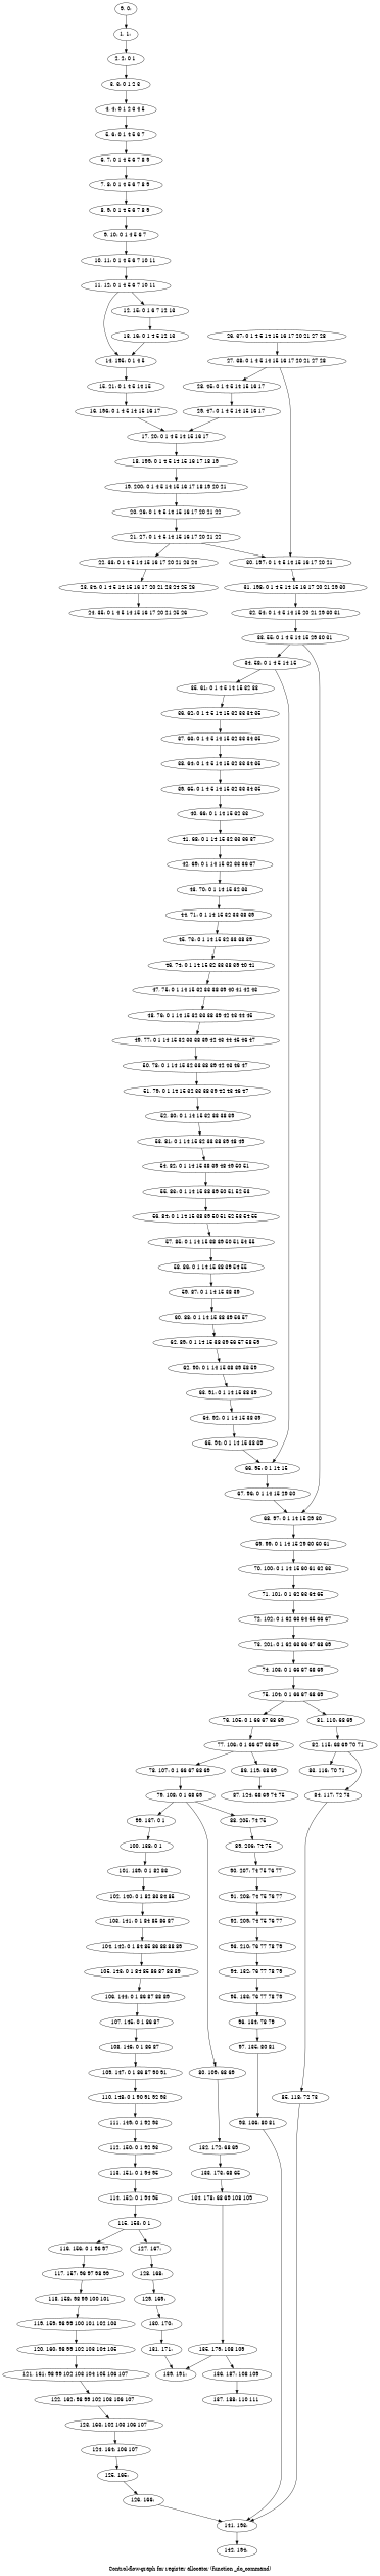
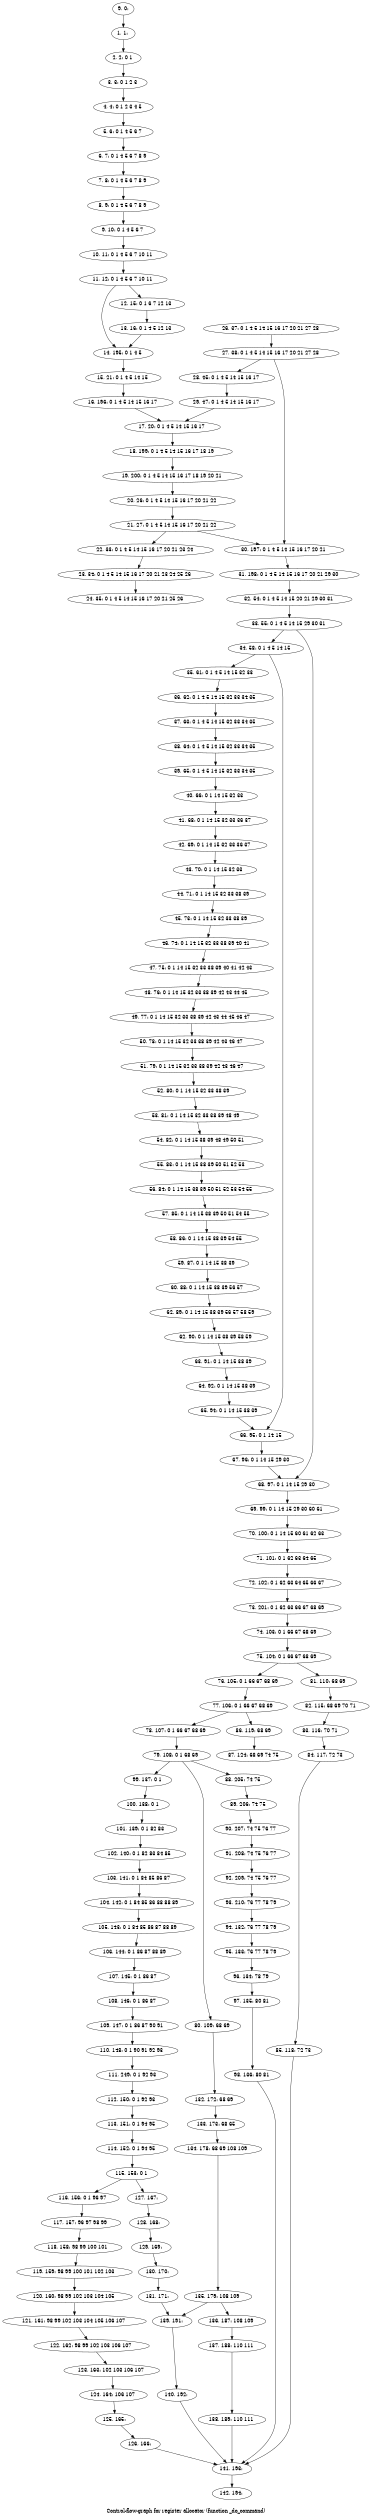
  digraph {
    label="Control-flow-graph for register allocator (function _do_command)"
    n1 [label="9, 0:"]
    n2 [label="1, 1: "]
    n3 [label="2, 2: 0 1 "]
    n4 [label="3, 3: 0 1 2 3 "]
    n5 [label="4, 4: 0 1 2 3 4 5 "]
    n6 [label="5, 6: 0 1 4 5 6 7 "]
    n7 [label="6, 7: 0 1 4 5 6 7 8 9 "]
    n8 [label="7, 8: 0 1 4 5 6 7 8 9 "]
    n9 [label="8, 9: 0 1 4 5 6 7 8 9 "]
    n10 [label="9, 10: 0 1 4 5 6 7 "]
    n11 [label="10, 11: 0 1 4 5 6 7 10 11 "]
    n12 [label="11, 12: 0 1 4 5 6 7 10 11 "]
    n13 [label="12, 15: 0 1 6 7 12 13 "]
    n14 [label="14, 195: 0 1 4 5 "]
    n15 [label="13, 16: 0 1 4 5 12 13 "]
    n16 [label="15, 21: 0 1 4 5 14 15 "]
    n17 [label="16, 196: 0 1 4 5 14 15 16 17 "]
    n18 [label="17, 20: 0 1 4 5 14 15 16 17 "]
    n19 [label="18, 199: 0 1 4 5 14 15 16 17 18 19 "]
    n20 [label="19, 200: 0 1 4 5 14 15 16 17 18 19 20 21 "]
    n21 [label="20, 26: 0 1 4 5 14 15 16 17 20 21 22 "]
    n22 [label="21, 27: 0 1 4 5 14 15 16 17 20 21 22 "]
    n23 [label="22, 33: 0 1 4 5 14 15 16 17 20 21 23 24 "]
    n24 [label="30, 197: 0 1 4 5 14 15 16 17 20 21 "]
    n25 [label="23, 34: 0 1 4 5 14 15 16 17 20 21 23 24 25 26 "]
    n26 [label="31, 198: 0 1 4 5 14 15 16 17 20 21 29 30 "]
    n27 [label="24, 35: 0 1 4 5 14 15 16 17 20 21 25 26 "]
    n28 [label="26, 37: 0 1 4 5 14 15 16 17 20 21 27 28 "]
    n29 [label="27, 38: 0 1 4 5 14 15 16 17 20 21 27 28 "]
    n30 [label="28, 45: 0 1 4 5 14 15 16 17 "]
    n31 [label="29, 47: 0 1 4 5 14 15 16 17 "]
    n32 [label="32, 54: 0 1 4 5 14 15 20 21 29 30 31 "]
    n33 [label="33, 55: 0 1 4 5 14 15 29 30 31 "]
    n34 [label="34, 58: 0 1 4 5 14 15 "]
    n35 [label="68, 97: 0 1 14 15 29 30 "]
    n36 [label="35, 61: 0 1 4 5 14 15 32 33 "]
    n37 [label="66, 95: 0 1 14 15 "]
    n38 [label="69, 99: 0 1 14 15 29 30 60 61 "]
    n39 [label="36, 62: 0 1 4 5 14 15 32 33 34 35 "]
    n40 [label="67, 96: 0 1 14 15 29 30 "]
    n41 [label="37, 63: 0 1 4 5 14 15 32 33 34 35 "]
    n42 [label="38, 64: 0 1 4 5 14 15 32 33 34 35 "]
    n43 [label="39, 65: 0 1 4 5 14 15 32 33 34 35 "]
    n44 [label="40, 66: 0 1 14 15 32 33 "]
    n45 [label="41, 68: 0 1 14 15 32 33 36 37 "]
    n46 [label="42, 69: 0 1 14 15 32 33 36 37 "]
    n47 [label="43, 70: 0 1 14 15 32 33 "]
    n48 [label="44, 71: 0 1 14 15 32 33 38 39 "]
    n49 [label="45, 73: 0 1 14 15 32 33 38 39 "]
    n50 [label="46, 74: 0 1 14 15 32 33 38 39 40 41 "]
    n51 [label="47, 75: 0 1 14 15 32 33 38 39 40 41 42 43 "]
    n52 [label="48, 76: 0 1 14 15 32 33 38 39 42 43 44 45 "]
    n53 [label="49, 77: 0 1 14 15 32 33 38 39 42 43 44 45 46 47 "]
    n54 [label="50, 78: 0 1 14 15 32 33 38 39 42 43 46 47 "]
    n55 [label="51, 79: 0 1 14 15 32 33 38 39 42 43 46 47 "]
    n56 [label="52, 80: 0 1 14 15 32 33 38 39 "]
    n57 [label="53, 81: 0 1 14 15 32 33 38 39 48 49 "]
    n58 [label="54, 82: 0 1 14 15 38 39 48 49 50 51 "]
    n59 [label="55, 83: 0 1 14 15 38 39 50 51 52 53 "]
    n60 [label="56, 84: 0 1 14 15 38 39 50 51 52 53 54 55 "]
    n61 [label="57, 85: 0 1 14 15 38 39 50 51 54 55 "]
    n62 [label="58, 86: 0 1 14 15 38 39 54 55 "]
    n63 [label="59, 87: 0 1 14 15 38 39 "]
    n64 [label="60, 88: 0 1 14 15 38 39 56 57 "]
    n65 [label="62, 89: 0 1 14 15 38 39 56 57 58 59"]
    n66 [label="62, 90: 0 1 14 15 38 39 58 59 "]
    n67 [label="63, 91: 0 1 14 15 38 39 "]
    n68 [label="64, 92: 0 1 14 15 38 39 "]
    n69 [label="65, 94: 0 1 14 15 38 39 "]
    n70 [label="70, 100: 0 1 14 15 60 61 62 63 "]
    n71 [label="71, 101: 0 1 62 63 64 65 "]
    n72 [label="72, 102: 0 1 62 63 64 65 66 67 "]
    n73 [label="73, 201: 0 1 62 63 66 67 68 69 "]
    n74 [label="74, 103: 0 1 66 67 68 69 "]
    n75 [label="75, 104: 0 1 66 67 68 69 "]
    n76 [label="76, 105: 0 1 66 67 68 69 "]
    n77 [label="81, 110: 68 69 "]
    n78 [label="77, 106: 0 1 66 67 68 69 "]
    n79 [label="82, 115: 68 69 70 71 "]
    n80 [label="78, 107: 0 1 66 67 68 69 "]
    n81 [label="86, 119: 68 69 "]
    n82 [label="79, 108: 0 1 68 69 "]
    n83 [label="87, 124: 68 69 74 75 "]
    n84 [label="80, 109: 68 69 "]
    n85 [label="99, 137: 0 1 "]
    n86 [label="88, 205: 74 75 "]
    n87 [label="132, 172: 68 69 "]
    n88 [label="100, 138: 0 1 "]
    n89 [label="133, 173: 68 65"]
    n90 [label="83, 116: 70 71 "]
    n91 [label="84, 117: 72 73 "]
    n92 [label="85, 118: 72 73 "]
    n93 [label="141, 193: "]
    n94 [label="142, 194: "]
    n95 [label="89, 206: 74 75 "]
    n96 [label="90, 207: 74 75 76 77 "]
    n97 [label="91, 208: 74 75 76 77 "]
    n98 [label="92, 209: 74 75 76 77 "]
    n99 [label="93, 210: 76 77 78 79 "]
    n100 [label="94, 132: 76 77 78 79 "]
    n101 [label="95, 133: 76 77 78 79 "]
    n102 [label="96, 134: 78 79 "]
    n103 [label="97, 135: 80 81 "]
    n104 [label="98, 136: 80 81 "]
    n105 [label="101, 139: 0 1 82 83 "]
    n106 [label="102, 140: 0 1 82 83 84 85 "]
    n107 [label="103, 141: 0 1 84 85 86 87 "]
    n108 [label="104, 142: 0 1 84 85 86 88 88 89"]
    n109 [label="105, 143: 0 1 84 85 86 87 88 89 "]
    n110 [label="106, 144: 0 1 86 87 88 89 "]
    n111 [label="107, 145: 0 1 86 87 "]
    n112 [label="108, 146: 0 1 86 87 "]
    n113 [label="109, 147: 0 1 86 87 90 91 "]
    n114 [label="110, 148: 0 1 90 91 92 93 "]
-   n115 [label="111, 149: 0 1 92 93 "]
+   n115 [label="111, 249: 0 1 92 93"]
    n116 [label="112, 150: 0 1 92 93 "]
    n117 [label="113, 151: 0 1 94 95 "]
    n118 [label="114, 152: 0 1 94 95 "]
    n119 [label="115, 153: 0 1 "]
    n120 [label="116, 156: 0 1 96 97 "]
    n121 [label="127, 167: "]
    n122 [label="117, 157: 96 97 98 99 "]
    n123 [label="128, 168: "]
    n124 [label="118, 158: 98 99 100 101 "]
    n125 [label="119, 159: 98 99 100 101 102 103 "]
    n126 [label="120, 160: 98 99 102 103 104 105 "]
    n127 [label="121, 161: 98 99 102 103 104 105 106 107 "]
    n128 [label="122, 162: 98 99 102 103 106 107 "]
    n129 [label="123, 163: 102 103 106 107 "]
    n130 [label="124, 164: 106 107 "]
    n131 [label="125, 165: "]
    n132 [label="126, 166: "]
    n133 [label="129, 169: "]
    n134 [label="130, 170: "]
    n135 [label="131, 171: "]
    n136 [label="139, 191: "]
+   n137 [label="140, 192: "]
    n138 [label="134, 178: 68 69 108 109 "]
    n139 [label="135, 179: 108 109 "]
    n140 [label="136, 187: 108 109 "]
    n141 [label="137, 188: 110 111 "]
+   n142 [label="138, 189: 110 111 "]
    n1 -> n2
    n2 -> n3
    n3 -> n4
    n4 -> n5
    n5 -> n6
    n6 -> n7
    n7 -> n8
    n8 -> n9
    n9 -> n10
    n10 -> n11
    n11 -> n12
    n12 -> n13
    n12 -> n14
    n13 -> n15
    n14 -> n16
    n15 -> n14
    n16 -> n17
    n17 -> n18
    n18 -> n19
    n19 -> n20
    n20 -> n21
    n21 -> n22
    n22 -> n23
    n22 -> n24
    n23 -> n25
    n24 -> n26
    n25 -> n27
    n26 -> n32
    n28 -> n29
    n29 -> n24
    n29 -> n30
    n30 -> n31
    n31 -> n18
    n32 -> n33
    n33 -> n34
    n33 -> n35
    n34 -> n36
    n34 -> n37
    n35 -> n38
    n36 -> n39
    n37 -> n40
    n38 -> n70
    n39 -> n41
    n40 -> n35
    n41 -> n42
    n42 -> n43
    n43 -> n44
    n44 -> n45
    n45 -> n46
    n46 -> n47
    n47 -> n48
    n48 -> n49
    n49 -> n50
    n50 -> n51
    n51 -> n52
    n52 -> n53
    n53 -> n54
    n54 -> n55
    n55 -> n56
    n56 -> n57
    n57 -> n58
    n58 -> n59
    n59 -> n60
    n60 -> n61
    n61 -> n62
    n62 -> n63
    n63 -> n64
    n64 -> n65
    n65 -> n66
    n66 -> n67
    n67 -> n68
    n68 -> n69
    n69 -> n37
    n70 -> n71
    n71 -> n72
    n72 -> n73
    n73 -> n74
    n74 -> n75
    n75 -> n76
    n75 -> n77
    n76 -> n78
    n77 -> n79
    n78 -> n80
    n78 -> n81
    n79 -> n90
    n80 -> n82
    n81 -> n83
    n82 -> n84
    n82 -> n85
    n82 -> n86
    n84 -> n87
    n85 -> n88
    n86 -> n95
    n87 -> n89
    n88 -> n105
    n89 -> n138
-   n79 -> n91
+   n90 -> n91
    n91 -> n92
    n92 -> n93
    n93 -> n94
    n95 -> n96
    n96 -> n97
    n97 -> n98
    n98 -> n99
    n99 -> n100
    n100 -> n101
    n101 -> n102
    n102 -> n103
    n103 -> n104
    n104 -> n93
    n105 -> n106
    n106 -> n107
    n107 -> n108
    n108 -> n109
    n109 -> n110
    n110 -> n111
    n111 -> n112
    n112 -> n113
    n113 -> n114
    n114 -> n115
    n115 -> n116
    n116 -> n117
    n117 -> n118
    n118 -> n119
    n119 -> n120
    n119 -> n121
    n120 -> n122
    n121 -> n123
    n122 -> n124
    n123 -> n133
    n124 -> n125
    n125 -> n126
    n126 -> n127
    n127 -> n128
    n128 -> n129
    n129 -> n130
    n130 -> n131
    n131 -> n132
    n132 -> n93
    n133 -> n134
    n134 -> n135
    n135 -> n136
+   n136 -> n137
+   n137 -> n93
    n138 -> n139
    n139 -> n136
    n139 -> n140
    n140 -> n141
+   n141 -> n142
+   n142 -> n93
  }
